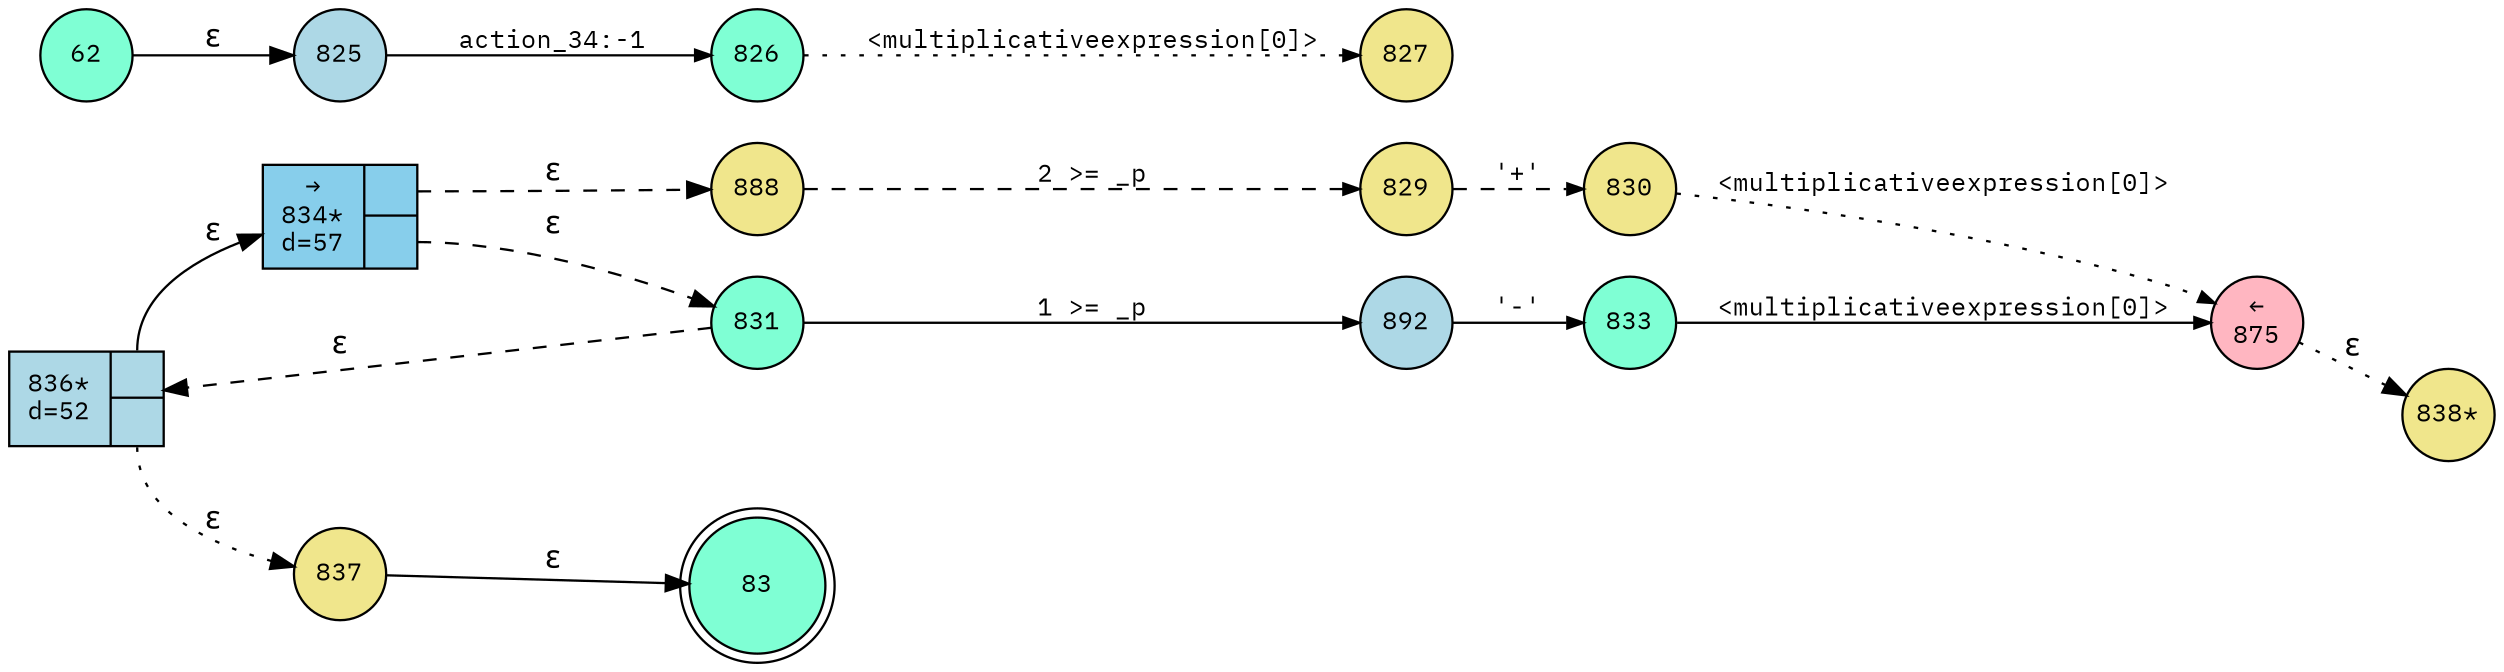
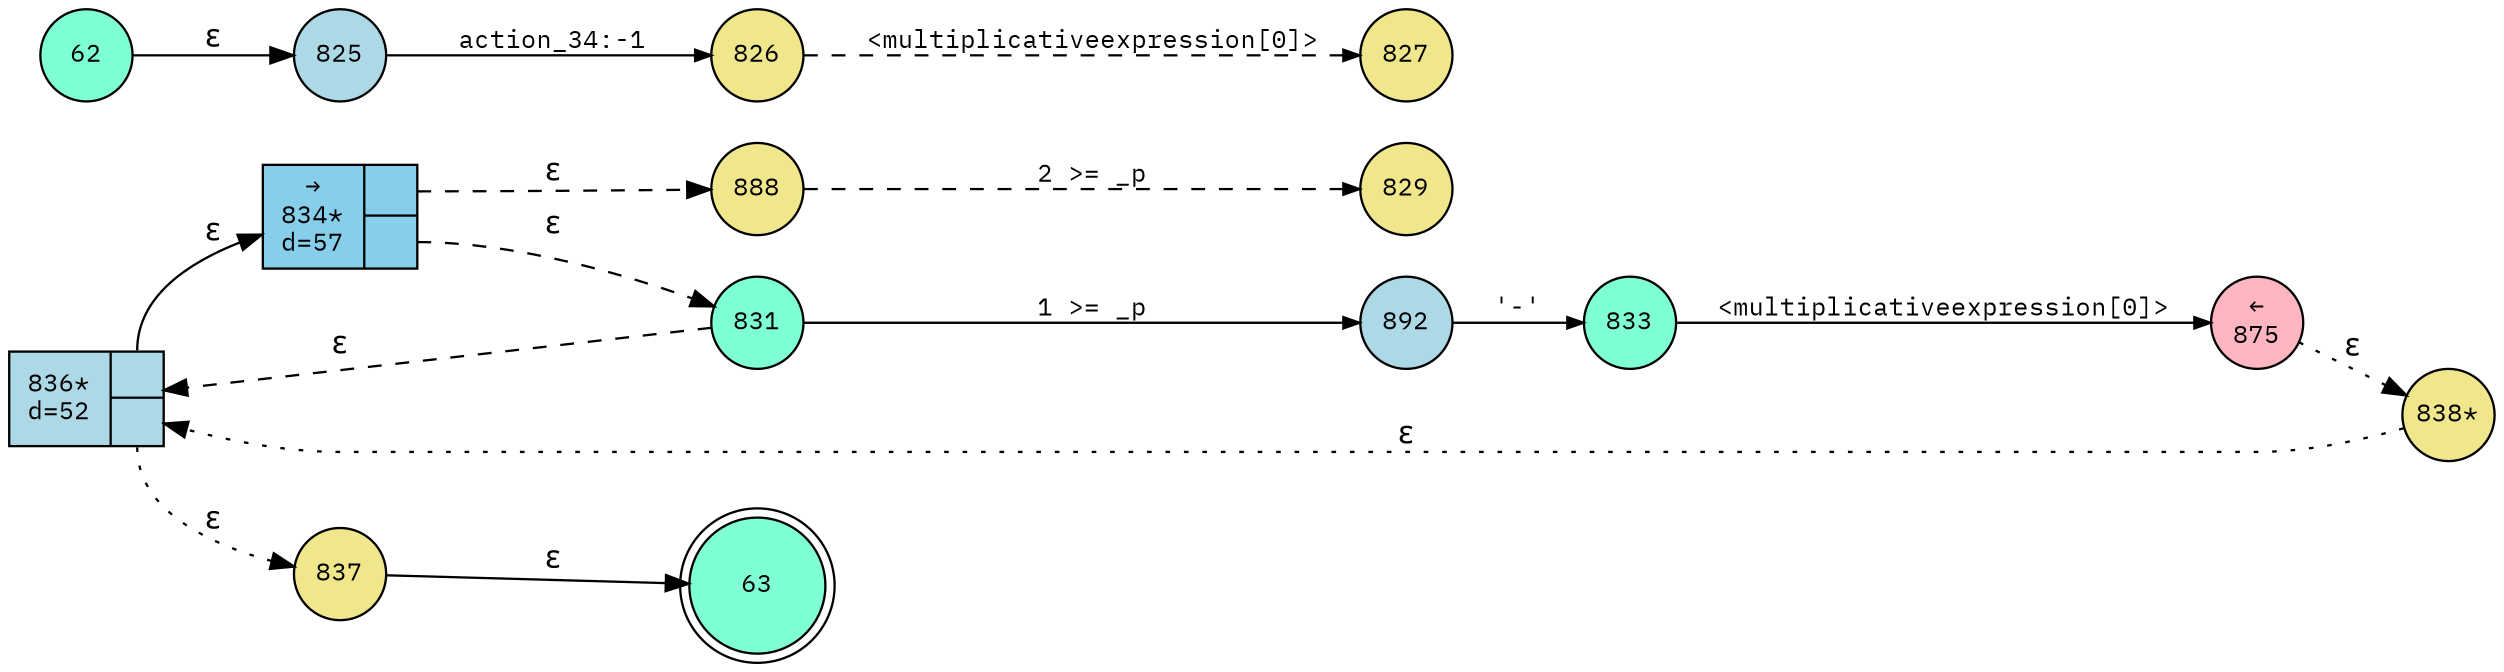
  digraph {
    fontname="IBM Plex Mono"
    rankdir=LR
    node [fillcolor=khaki fixedsize=true fontname="IBM Plex Mono" fontsize=11 shape=circle style=filled peripheries=1]
    edge [fontname="IBM Plex Mono" style=solid]
-   n1 [fillcolor=aquamarine label=83 shape=doublecircle width=.6 peripheries=""]
+   n1 [fillcolor=aquamarine label=63 shape=doublecircle width=.6 peripheries=""]
    n2 [fillcolor=lightblue label=892 width=.55]
    n3 [fillcolor=aquamarine label=833 width=.55]
    n4 [fillcolor=lightpink label="&larr;\n875" width=.55]
    n5 [label="838*" width=.55]
    n6 [fillcolor=skyblue fixedsize=false label="{&rarr;\n834*\nd=57|{<p0>|<p1>}}" shape=record]
    n7 [label=888 width=.55]
    n8 [fillcolor=aquamarine label=831 width=.55]
    n9 [label=829 width=.55]
    n10 [fillcolor=lightblue fixedsize=false label="{836*\nd=52|{<p0>|<p1>}}" shape=record]
    n11 [label=837 width=.55]
    n12 [fillcolor=lightblue label=825 width=.55]
-   n13 [fillcolor=aquamarine label=826 width=.55]
+   n13 [label=826 width=.55]
    n14 [label=827 width=.55]
-   n15 [label=830 width=.55]
    n16 [fillcolor=aquamarine label=62 width=.55]
    n2 -> n3 [arrowhead=normal arrowsize=.7 fontsize=11 label="'-'"]
    n3 -> n4 [arrowhead=normal arrowsize=.7 fontsize=11 label="<multiplicativeexpression[0]>"]
    n4 -> n5 [label="&epsilon;" style=dotted]
+   n5 -> n10 [label="&epsilon;" style=dotted]
    n6 -> n7 [label="&epsilon;" style=dashed tailport=p0]
    n6 -> n8 [label="&epsilon;" style=dashed tailport=p1]
    n7 -> n9 [arrowhead=normal arrowsize=.7 fontsize=11 label="2 >= _p" style=dashed]
    n8 -> n2 [arrowhead=normal arrowsize=.7 fontsize=11 label="1 >= _p"]
    n8 -> n10 [label="&epsilon;" style=dashed]
-   n9 -> n15 [arrowhead=normal arrowsize=.7 fontsize=11 label="'+'" style=dashed]
    n10 -> n6 [label="&epsilon;" tailport=p0]
    n10 -> n11 [label="&epsilon;" style=dotted tailport=p1]
    n11 -> n1 [label="&epsilon;"]
    n12 -> n13 [arrowhead=normal arrowsize=.7 fontsize=11 label="action_34:-1"]
-   n13 -> n14 [arrowhead=normal arrowsize=.7 fontsize=11 label="<multiplicativeexpression[0]>" style=dotted]
-   n15 -> n4 [arrowhead=normal arrowsize=.7 fontsize=11 label="<multiplicativeexpression[0]>" style=dotted]
+   n13 -> n14 [arrowhead=normal arrowsize=.7 fontsize=11 label="<multiplicativeexpression[0]>" style=dashed]
    n16 -> n12 [label="&epsilon;"]
  }
